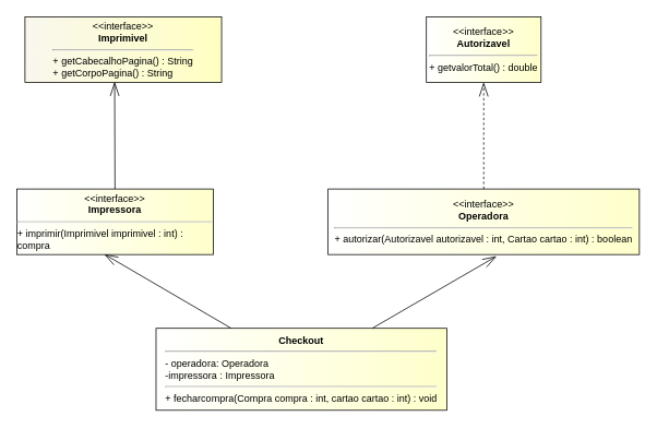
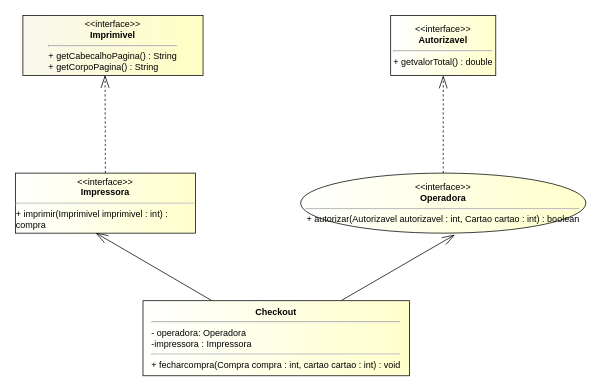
  <mxCell id="0" />
  <mxCell id="1" parent="0" />
  <mxCell id="2" style="edgeStyle=none;html=1;entryX=0.541;entryY=1.026;entryDx=0;entryDy=0;endArrow=openThin;endFill=0;endSize=15;entryPerimeter=0;strokeColor=default;" edge="1" parent="1" source="4" target="8"><mxGeometry relative="1" as="geometry" /></mxCell>
  <mxCell id="3" style="edgeStyle=none;html=1;entryX=0.444;entryY=0.992;entryDx=0;entryDy=0;entryPerimeter=0;endArrow=openThin;endFill=0;endSize=15;strokeColor=default;" edge="1" parent="1" source="4" target="6"><mxGeometry relative="1" as="geometry" /></mxCell>
  <mxCell id="4" value="&lt;b&gt;Checkout&lt;/b&gt;&lt;hr&gt;&lt;div style=&quot;text-align: left;&quot;&gt;&lt;span style=&quot;background-color: initial;&quot;&gt;- operadora: Operadora&lt;/span&gt;&lt;/div&gt;&lt;div style=&quot;text-align: left;&quot;&gt;&lt;span style=&quot;background-color: initial;&quot;&gt;-impressora : Impressora&lt;/span&gt;&lt;/div&gt;&lt;hr style=&quot;text-align: left;&quot;&gt;&lt;div style=&quot;text-align: left;&quot;&gt;&lt;span style=&quot;background-color: initial;&quot;&gt;+ fecharcompra(Compra compra : int, cartao cartao : int) : void&lt;/span&gt;&lt;/div&gt;" style="rounded=0;whiteSpace=wrap;html=1;gradientColor=#ffffcb;strokeColor=default;gradientDirection=east;" vertex="1" parent="1"><mxGeometry x="190" y="400" width="355" height="100" as="geometry" /></mxCell>
- <mxCell id="5" style="edgeStyle=none;html=1;entryX=0.456;entryY=0.992;entryDx=0;entryDy=0;entryPerimeter=0;dashed=0;endArrow=openThin;endFill=0;endSize=15;strokeColor=default;" edge="1" parent="1" source="6" target="10"><mxGeometry relative="1" as="geometry" /></mxCell>
+ <mxCell id="5" style="edgeStyle=none;html=1;entryX=0.456;entryY=0.992;entryDx=0;entryDy=0;entryPerimeter=0;dashed=1;endArrow=openThin;endFill=0;endSize=15;strokeColor=default;" edge="1" parent="1" source="6" target="10"><mxGeometry relative="1" as="geometry" /></mxCell>
  <mxCell id="6" value="&lt;span style=&quot;background-color: initial; text-align: left;&quot;&gt;&amp;lt;&amp;lt;interface&amp;gt;&amp;gt;&lt;br&gt;&lt;b&gt;Impressora&lt;/b&gt;&lt;/span&gt;&lt;hr&gt;&lt;span style=&quot;background-color: initial;&quot;&gt;&lt;div style=&quot;text-align: left;&quot;&gt;&lt;span style=&quot;background-color: initial;&quot;&gt;+ imprimir(Imprimivel imprimivel : int) : compra&lt;/span&gt;&lt;/div&gt;&lt;/span&gt;" style="rounded=0;whiteSpace=wrap;html=1;gradientColor=#ffffcb;strokeColor=default;gradientDirection=east;" vertex="1" parent="1"><mxGeometry x="20" y="230" width="240" height="80" as="geometry" /></mxCell>
  <mxCell id="7" style="edgeStyle=none;html=1;entryX=0.5;entryY=1;entryDx=0;entryDy=0;endArrow=openThin;endFill=0;endSize=15;dashed=1;strokeColor=default;" edge="1" parent="1" source="8" target="9"><mxGeometry relative="1" as="geometry" /></mxCell>
- <mxCell id="8" value="&lt;span style=&quot;background-color: initial; text-align: left;&quot;&gt;&amp;lt;&amp;lt;interface&amp;gt;&amp;gt;&lt;br&gt;&lt;/span&gt;&lt;span style=&quot;background-color: initial; text-align: left;&quot;&gt;&lt;b&gt;Operadora&lt;/b&gt;&lt;/span&gt;&lt;hr&gt;&lt;span style=&quot;background-color: initial;&quot;&gt;&lt;div style=&quot;text-align: left;&quot;&gt;&lt;span style=&quot;background-color: initial;&quot;&gt;+ autorizar(Autorizavel autorizavel : int, Cartao cartao : int) : boolean&lt;/span&gt;&lt;/div&gt;&lt;/span&gt;" style="rounded=0;whiteSpace=wrap;html=1;gradientColor=#ffffcb;strokeColor=default;gradientDirection=east;" vertex="1" parent="1"><mxGeometry x="400" y="230" width="380" height="80" as="geometry" /></mxCell>
+ <mxCell id="8" value="&lt;span style=&quot;background-color: initial; text-align: left;&quot;&gt;&amp;lt;&amp;lt;interface&amp;gt;&amp;gt;&lt;br&gt;&lt;/span&gt;&lt;span style=&quot;background-color: initial; text-align: left;&quot;&gt;&lt;b&gt;Operadora&lt;/b&gt;&lt;/span&gt;&lt;hr&gt;&lt;span style=&quot;background-color: initial;&quot;&gt;&lt;div style=&quot;text-align: left;&quot;&gt;&lt;span style=&quot;background-color: initial;&quot;&gt;+ autorizar(Autorizavel autorizavel : int, Cartao cartao : int) : boolean&lt;/span&gt;&lt;/div&gt;&lt;/span&gt;" style="ellipse;whiteSpace=wrap;html=1;gradientColor=#ffffcb;strokeColor=default;gradientDirection=east;" vertex="1" parent="1"><mxGeometry x="400" y="230" width="380" height="80" as="geometry" /></mxCell>
  <mxCell id="9" value="&lt;span style=&quot;background-color: initial; text-align: left;&quot;&gt;&amp;lt;&amp;lt;interface&amp;gt;&amp;gt;&lt;br&gt;&lt;/span&gt;&lt;span style=&quot;background-color: initial; text-align: left;&quot;&gt;&lt;b&gt;Autorizavel&lt;/b&gt;&lt;/span&gt;&lt;hr&gt;&lt;span style=&quot;background-color: initial;&quot;&gt;&lt;div style=&quot;text-align: left;&quot;&gt;&lt;span style=&quot;background-color: initial;&quot;&gt;+ getvalorTotal() : double&lt;/span&gt;&lt;/div&gt;&lt;/span&gt;" style="rounded=0;whiteSpace=wrap;html=1;gradientColor=#ffffcb;gradientDirection=east;strokeColor=default;" vertex="1" parent="1"><mxGeometry x="520" y="20" width="140" height="80" as="geometry" /></mxCell>
  <mxCell id="10" value="&lt;span style=&quot;background-color: initial; text-align: left;&quot;&gt;&amp;lt;&amp;lt;interface&amp;gt;&amp;gt;&lt;br&gt;&lt;/span&gt;&lt;span style=&quot;background-color: initial; text-align: left;&quot;&gt;&lt;b&gt;Imprimivel&lt;/b&gt;&lt;/span&gt;&lt;hr&gt;&lt;span style=&quot;background-color: initial;&quot;&gt;&lt;div style=&quot;text-align: left;&quot;&gt;&lt;span style=&quot;background-color: initial;&quot;&gt;+ getCabecalhoPagina() : String&lt;/span&gt;&lt;/div&gt;&lt;div style=&quot;text-align: left;&quot;&gt;&lt;span style=&quot;background-color: initial;&quot;&gt;+ getCorpoPagina() : String&lt;/span&gt;&lt;/div&gt;&lt;/span&gt;" style="rounded=0;whiteSpace=wrap;html=1;fillColor=#f9f7ed;strokeColor=default;gradientColor=#FFFFC2;gradientDirection=east;" vertex="1" parent="1"><mxGeometry x="30" y="20" width="240" height="80" as="geometry" /></mxCell>
